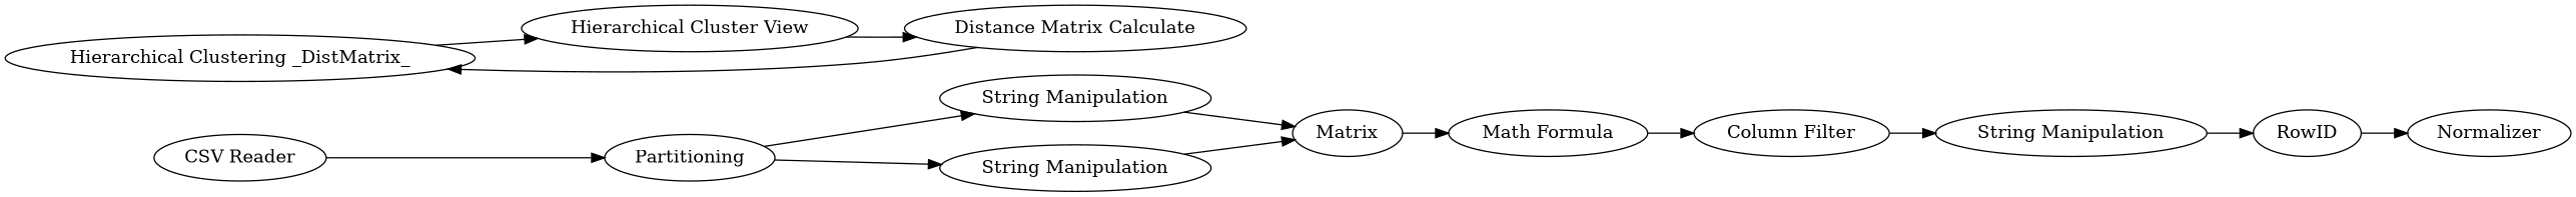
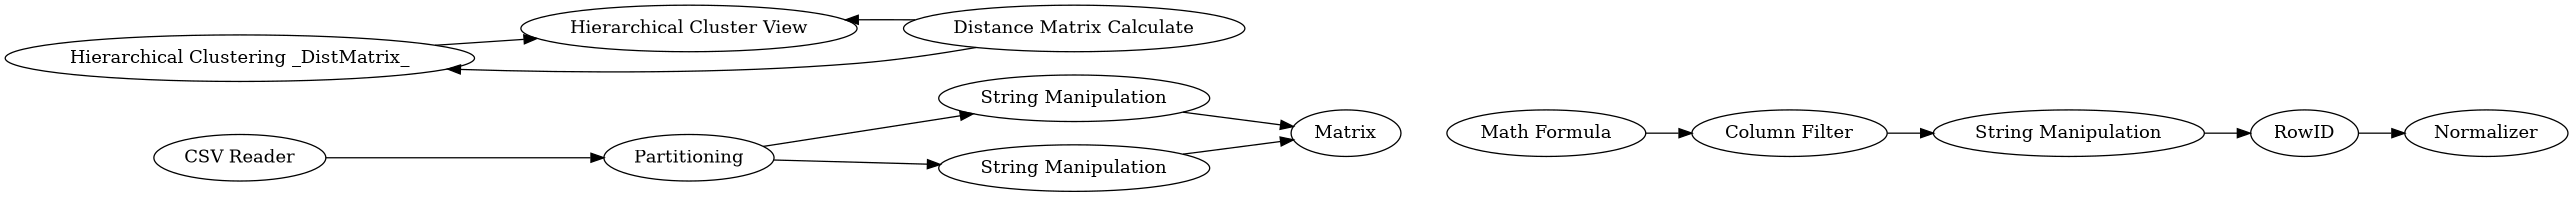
  digraph {
    rankdir=LR
    n1 [label="CSV Reader"]
    n2 [label=Partitioning]
    n3 [label="String Manipulation"]
    n4 [label="String Manipulation"]
    n5 [label="Hierarchical Clustering _DistMatrix_"]
    n6 [label="Hierarchical Cluster View"]
    n7 [label="Distance Matrix Calculate"]
    n8 [label=Normalizer]
    n9 [label=RowID]
    n10 [label=Matrix]
    n11 [label="Math Formula"]
    n12 [label="Column Filter"]
    n13 [label="String Manipulation"]
    n1 -> n2
    n2 -> n3
    n2 -> n4
    n3 -> n10
    n4 -> n10
    n5 -> n6
    n7 -> n5
-   n6 -> n7
+   n7 -> n6
    n9 -> n8
-   n10 -> n11
    n11 -> n12
    n12 -> n13
    n13 -> n9
  }
